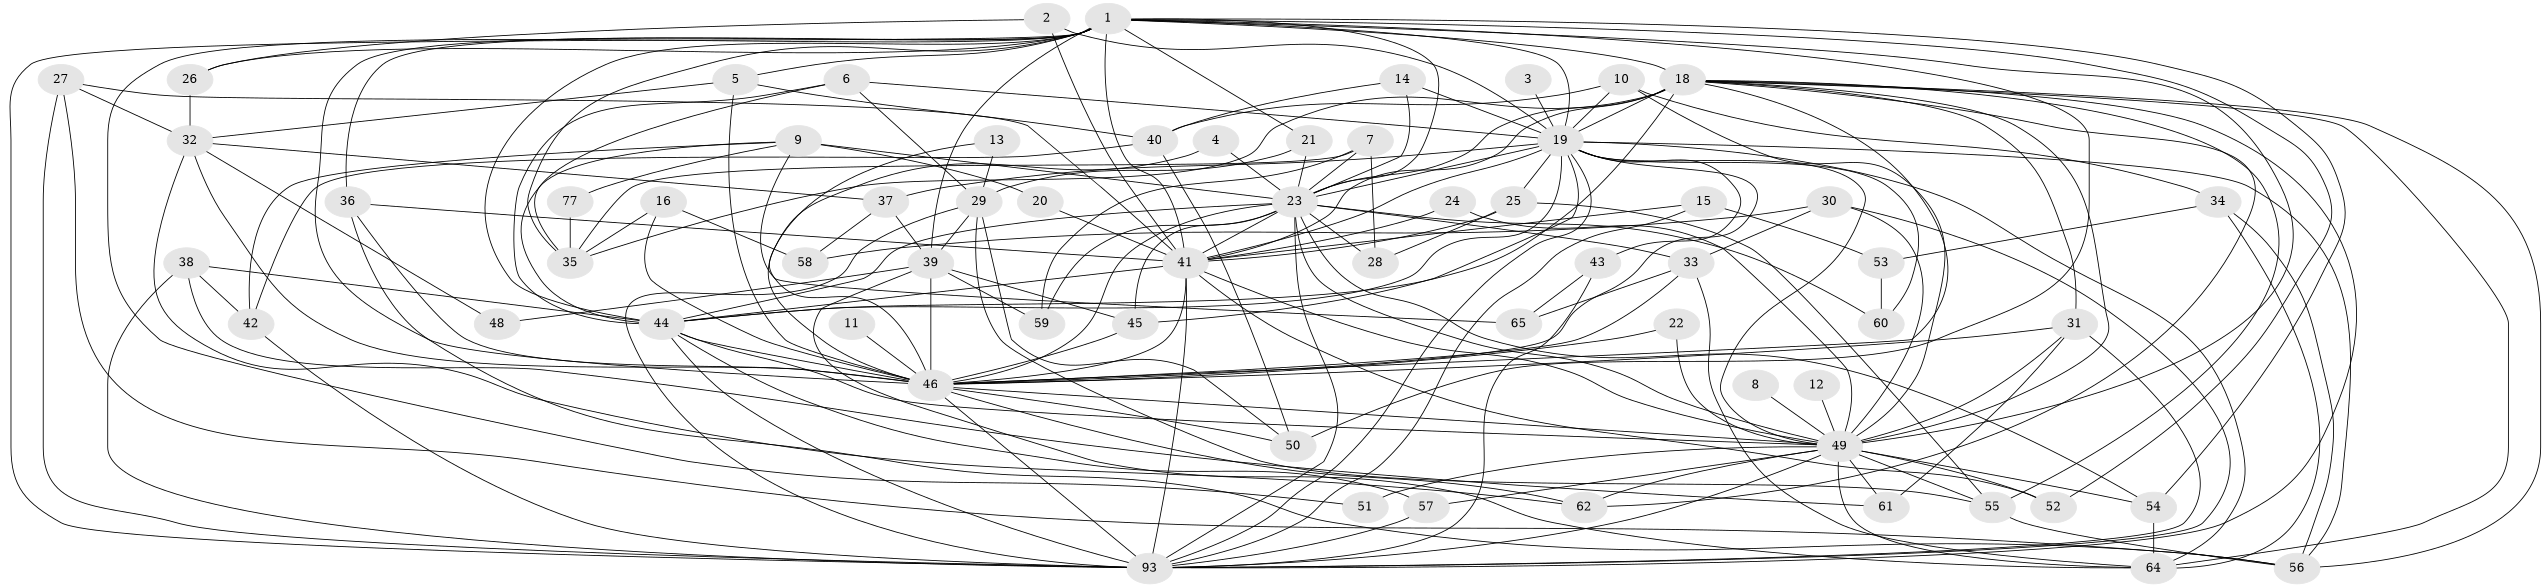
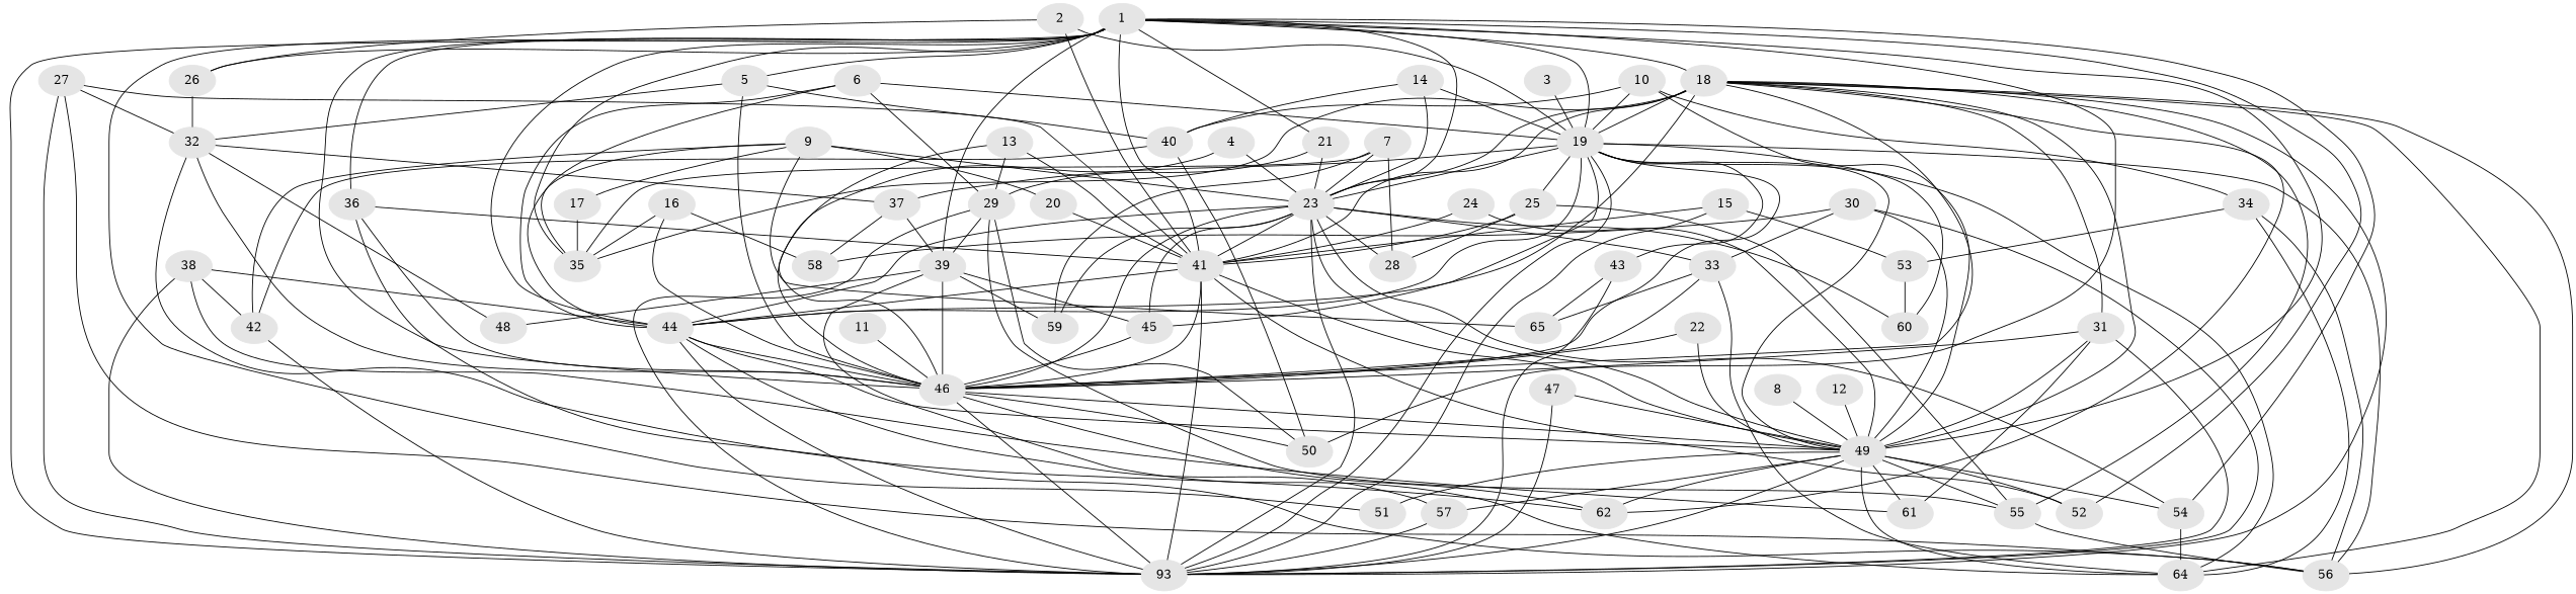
  graph {
    node [color=gray90 style=filled]
    edge [weight=1.0]
    1
    5
    18
    19
    21
    23
    26
    35
    36
    39
    41
    44
    46
    49
    50
    51
    52
    54
    n19 [label=93]
    32
    40
    31
    55
    56
    62
    64
    25
    37
    43
    45
    60
    29
    28
    59
    33
    48
    57
    61
    2
    3
    4
    42
    6
    7
    8
    9
-   17 [label=77]
+   17
    20
    65
    10
    34
    53
    11
    12
    13
    14
    15
    16
    58
    22
    24
    27
    30
    38
+   47
    1 -- 5
    1 -- 18 [weight=3.0]
    1 -- 19 [weight=2.0]
    1 -- 21
    1 -- 23 [weight=2.0]
    1 -- 26
    1 -- 35 [weight=2.0]
    1 -- 36
    1 -- 39 [weight=2.0]
    1 -- 41 [weight=2.0]
    1 -- 44 [weight=2.0]
    1 -- 46 [weight=2.0]
    1 -- 49 [weight=3.0]
    1 -- 50
    1 -- 51
    1 -- 52
    1 -- 54
    1 -- n19 [weight=2.0]
    5 -- 46
    5 -- 32
    5 -- 40
    18 -- 19
    18 -- 23 [weight=2.0]
    18 -- 35
    18 -- 41
    18 -- 44 [weight=4.0]
    18 -- 46
    18 -- 49 [weight=3.0]
    18 -- n19
    18 -- 31
    18 -- 55 [weight=2.0]
    18 -- 56
    18 -- 62
    18 -- 64
    19 -- 23
-   19 -- 41
+   13 -- 41
    19 -- 44 [weight=2.0]
    19 -- 46
    19 -- 49
    19 -- n19
    19 -- 56
    19 -- 64
    19 -- 25
    19 -- 37
    19 -- 43
    19 -- 45
    19 -- 60
    21 -- 23
    21 -- 29
    23 -- 41
    23 -- 44
    23 -- 46 [weight=2.0]
    23 -- 49
    23 -- 54
    23 -- n19
    23 -- 45
    23 -- 60
    23 -- 28
    23 -- 59
    23 -- 33
    26 -- 32
    36 -- 41
    36 -- 46
    36 -- 56
    39 -- 46 [weight=2.0]
    39 -- 64
    39 -- 45
    39 -- 59
    39 -- 48
    41 -- 44
    41 -- 46
    41 -- 49
    41 -- 52
    41 -- n19 [weight=4.0]
    44 -- 46 [weight=4.0]
    44 -- 49
    44 -- n19
    44 -- 57
    46 -- 49
    46 -- 50
    46 -- n19
    46 -- 62
    49 -- 51
    49 -- 52
    49 -- 54
    49 -- n19
    49 -- 55
    49 -- 62
    49 -- 64
    49 -- 57
    49 -- 61
    54 -- 64
    32 -- 46
    32 -- 62
    32 -- 37
    32 -- 48
    40 -- 50
    40 -- 42
    31 -- 46
    31 -- 49
    31 -- n19
    31 -- 61
    55 -- 56
    25 -- 41
    25 -- 55
    25 -- 28
    37 -- 39
    37 -- 58
    43 -- n19
    43 -- 65
    45 -- 46
    29 -- 39
    29 -- 50
    29 -- n19
    29 -- 55
    33 -- 46
    33 -- 64
    33 -- 65
    57 -- n19
    2 -- 19
    2 -- 26
    2 -- 41
    3 -- 19
    4 -- 23
    4 -- 46
    42 -- n19
    6 -- 19
    6 -- 35
    6 -- 44
    6 -- 29
    7 -- 23
    7 -- 35
    7 -- 28
    7 -- 59
    8 -- 49
    9 -- 23
    9 -- 44
    9 -- 42
    9 -- 17
    9 -- 20
    9 -- 65
    17 -- 35
    20 -- 41 [weight=2.0]
    10 -- 19
    10 -- 49
    10 -- 40
    10 -- 34
    34 -- 56
    34 -- 64
    34 -- 53
    53 -- 60
    11 -- 46
    12 -- 49 [weight=2.0]
    13 -- 46
    13 -- 29
    14 -- 19 [weight=2.0]
    14 -- 23
    14 -- 40
    15 -- 41
    15 -- n19
    15 -- 53
    16 -- 35
    16 -- 46
    16 -- 58
    22 -- 46
    22 -- 49
    24 -- 41
    24 -- 49
    27 -- 41
    27 -- n19
    27 -- 32
    27 -- 56
    30 -- 49
    30 -- n19
    30 -- 33
    30 -- 58
    38 -- 44
    38 -- n19
    38 -- 61
    38 -- 42
+   47 -- 49
+   47 -- n19
  }
